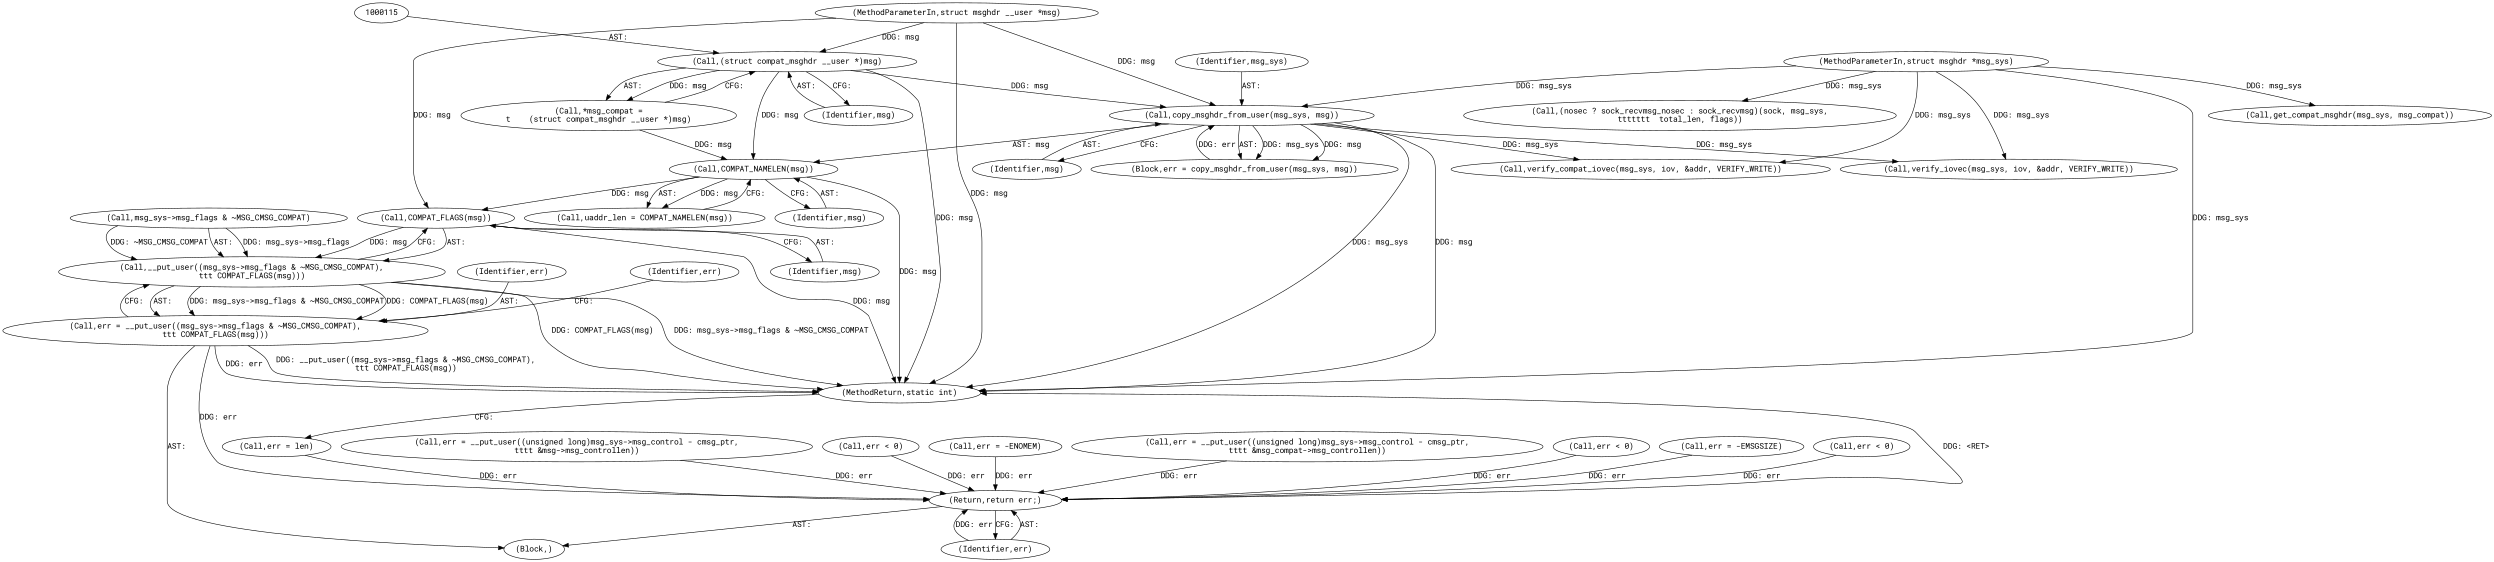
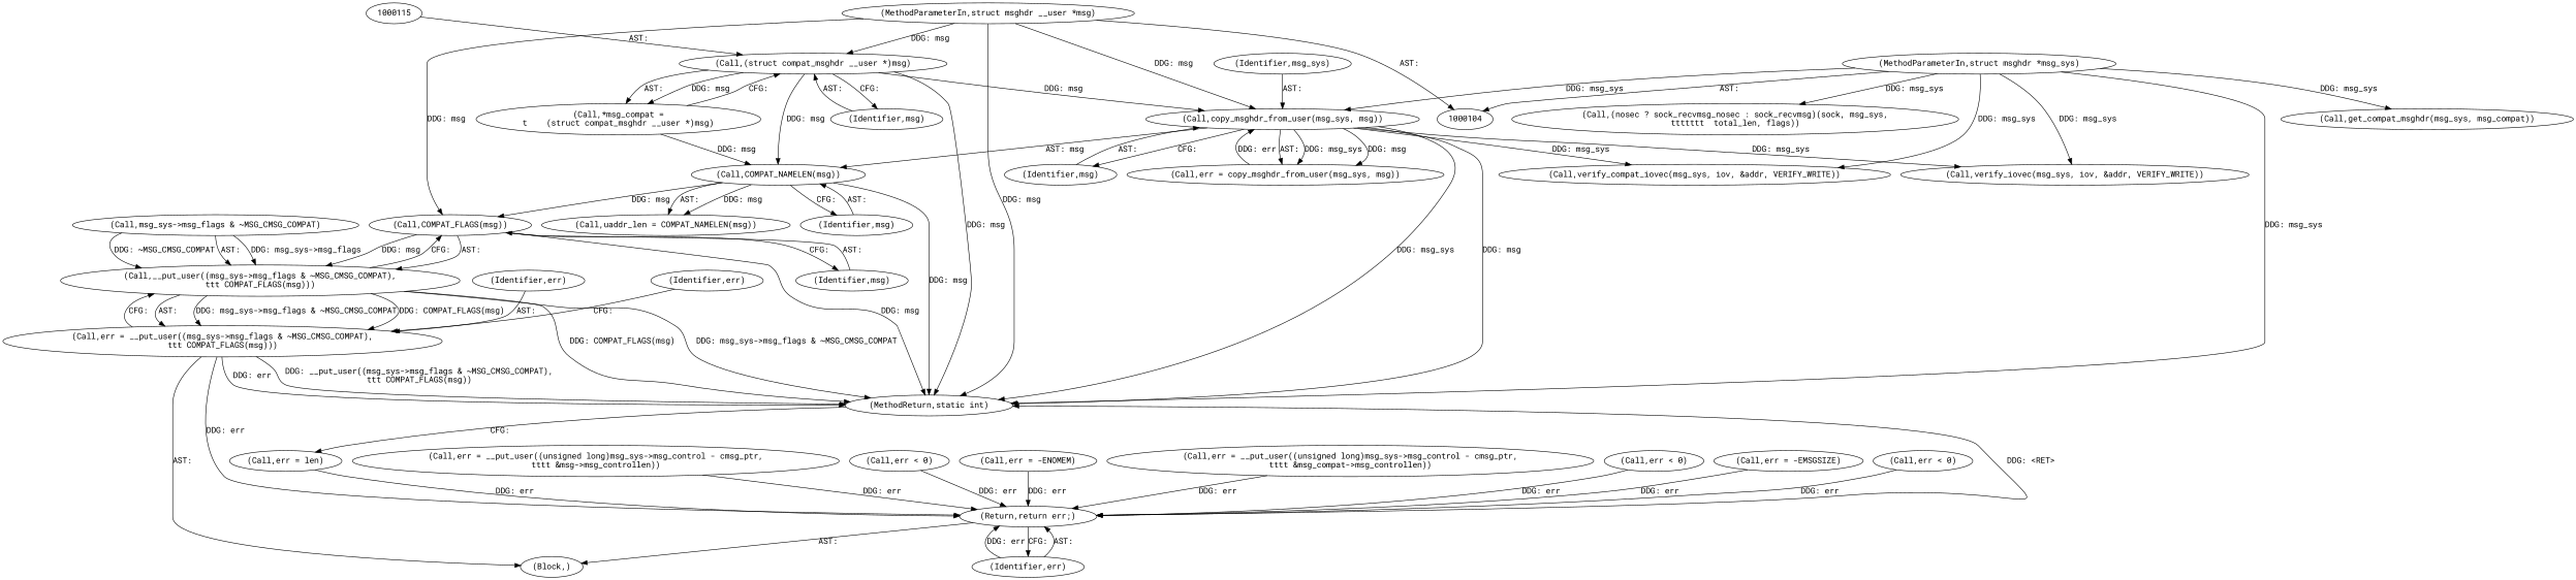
  digraph {
    fontname="Roboto Mono"
    node [fontname="Roboto Mono"]
    edge [fontname="Roboto Mono"]
    n1 [label="(Call,COMPAT_FLAGS(msg))"]
    n2 [label="(Call,__put_user((msg_sys->msg_flags & ~MSG_CMSG_COMPAT),\n\t\t\t COMPAT_FLAGS(msg)))"]
    n3 [label="(MethodReturn,static int)"]
    n4 [label="(Identifier,msg)"]
    n5 [label="(Call,err = __put_user((msg_sys->msg_flags & ~MSG_CMSG_COMPAT),\n\t\t\t COMPAT_FLAGS(msg)))"]
    n6 [label="(Call,err = len)"]
    n7 [label="(Call,COMPAT_NAMELEN(msg))"]
    n8 [label="(Call,uaddr_len = COMPAT_NAMELEN(msg))"]
    n9 [label="(Identifier,msg)"]
    n10 [label="(Call,copy_msghdr_from_user(msg_sys, msg))"]
    n11 [label="(Call,verify_compat_iovec(msg_sys, iov, &addr, VERIFY_WRITE))"]
    n12 [label="(Identifier,msg)"]
    n13 [label="(Call,verify_iovec(msg_sys, iov, &addr, VERIFY_WRITE))"]
-   n14 [label="(Block,err = copy_msghdr_from_user(msg_sys, msg))"]
+   n14 [label="(Call,err = copy_msghdr_from_user(msg_sys, msg))"]
    n15 [label="(MethodParameterIn,struct msghdr *msg_sys)"]
    n16 [label="(Call,get_compat_msghdr(msg_sys, msg_compat))"]
    n17 [label="(Call,(nosec ? sock_recvmsg_nosec : sock_recvmsg)(sock, msg_sys,\n\t\t\t\t\t\t\t  total_len, flags))"]
+   1000104
    n19 [label="(Call,(struct compat_msghdr __user *)msg)"]
    n20 [label="(Call,*msg_compat =\n\t    (struct compat_msghdr __user *)msg)"]
    n21 [label="(Identifier,msg)"]
    n22 [label="(MethodParameterIn,struct msghdr __user *msg)"]
    n23 [label="(Return,return err;)"]
    n24 [label="(Block,)"]
    n25 [label="(Identifier,err)"]
    n26 [label="(Call,err = __put_user((unsigned long)msg_sys->msg_control - cmsg_ptr,\n\t\t\t\t &msg->msg_controllen))"]
    n27 [label="(Identifier,err)"]
    n28 [label="(Call,err < 0)"]
    n29 [label="(Call,err = -ENOMEM)"]
    n30 [label="(Call,err = __put_user((unsigned long)msg_sys->msg_control - cmsg_ptr,\n\t\t\t\t &msg_compat->msg_controllen))"]
    n31 [label="(Call,err < 0)"]
    n32 [label="(Call,msg_sys->msg_flags & ~MSG_CMSG_COMPAT)"]
    n33 [label="(Identifier,err)"]
    n34 [label="(Identifier,msg_sys)"]
    n35 [label="(Call,err = -EMSGSIZE)"]
    n36 [label="(Call,err < 0)"]
    1000115
    n1 -> n2 [label="AST: "]
    n1 -> n2 [label="DDG: msg"]
    n1 -> n3 [label="DDG: msg"]
    n1 -> n4 [label="CFG: "]
    n2 -> n1 [label="CFG: "]
    n2 -> n3 [label="DDG: COMPAT_FLAGS(msg)"]
    n2 -> n3 [label="DDG: msg_sys->msg_flags & ~MSG_CMSG_COMPAT"]
    n2 -> n5 [label="AST: "]
    n2 -> n5 [label="DDG: msg_sys->msg_flags & ~MSG_CMSG_COMPAT"]
    n2 -> n5 [label="DDG: COMPAT_FLAGS(msg)"]
    n3 -> n6 [label="CFG: "]
    n4 -> n1 [label="AST: "]
    n5 -> n2 [label="CFG: "]
    n5 -> n3 [label="DDG: err"]
    n5 -> n3 [label="DDG: __put_user((msg_sys->msg_flags & ~MSG_CMSG_COMPAT),\n\t\t\t COMPAT_FLAGS(msg))"]
    n5 -> n23 [label="DDG: err"]
    n5 -> n24 [label="AST: "]
    n6 -> n23 [label="DDG: err"]
    n7 -> n1 [label="DDG: msg"]
    n7 -> n3 [label="DDG: msg"]
    n7 -> n8 [label="AST: "]
    n7 -> n8 [label="DDG: msg"]
    n7 -> n9 [label="CFG: "]
-   n8 -> n7 [label="CFG: "]
    n9 -> n7 [label="AST: "]
    n10 -> n3 [label="DDG: msg_sys"]
    n10 -> n3 [label="DDG: msg"]
    n10 -> n7 [label="AST: msg"]
    n10 -> n11 [label="DDG: msg_sys"]
    n10 -> n12 [label="CFG: "]
    n10 -> n13 [label="DDG: msg_sys"]
    n10 -> n14 [label="AST: "]
    n10 -> n14 [label="DDG: msg_sys"]
    n10 -> n14 [label="DDG: msg"]
    n12 -> n10 [label="AST: "]
    n14 -> n10 [label="DDG: err"]
    n15 -> n3 [label="DDG: msg_sys"]
    n15 -> n10 [label="DDG: msg_sys"]
    n15 -> n11 [label="DDG: msg_sys"]
    n15 -> n13 [label="DDG: msg_sys"]
    n15 -> n16 [label="DDG: msg_sys"]
    n15 -> n17 [label="DDG: msg_sys"]
+   n15 -> 1000104 [label="AST: "]
    n19 -> n3 [label="DDG: msg"]
    n19 -> n7 [label="DDG: msg"]
    n19 -> n10 [label="DDG: msg"]
    n19 -> n20 [label="AST: "]
    n19 -> n20 [label="DDG: msg"]
    n19 -> n21 [label="CFG: "]
    n20 -> n7 [label="DDG: msg"]
    n20 -> n19 [label="CFG: "]
    n21 -> n19 [label="AST: "]
    n22 -> n1 [label="DDG: msg"]
    n22 -> n3 [label="DDG: msg"]
    n22 -> n10 [label="DDG: msg"]
+   n22 -> 1000104 [label="AST: "]
    n22 -> n19 [label="DDG: msg"]
    n23 -> n3 [label="DDG: <RET>"]
    n23 -> n24 [label="AST: "]
    n23 -> n25 [label="CFG: "]
    n25 -> n23 [label="AST: "]
    n25 -> n23 [label="DDG: err"]
    n26 -> n23 [label="DDG: err"]
    n27 -> n5 [label="AST: "]
    n28 -> n23 [label="DDG: err"]
    n29 -> n23 [label="DDG: err"]
    n30 -> n23 [label="DDG: err"]
    n31 -> n23 [label="DDG: err"]
    n32 -> n2 [label="AST: "]
    n32 -> n2 [label="DDG: msg_sys->msg_flags"]
    n32 -> n2 [label="DDG: ~MSG_CMSG_COMPAT"]
    n33 -> n5 [label="CFG: "]
    n34 -> n10 [label="AST: "]
    n35 -> n23 [label="DDG: err"]
    n36 -> n23 [label="DDG: err"]
    1000115 -> n19 [label="AST: "]
  }
